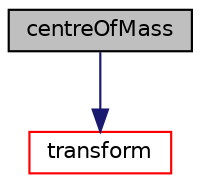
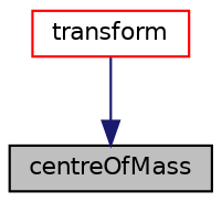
  digraph {
    rankdir=TB
    node [fontname=Helvetica fontsize=10 shape=record]
    n1 [color=black fillcolor=grey75 fontcolor=black height=0.2 label=centreOfMass style=filled width=0.4]
    n2 [color=red height=0.2 label=transform width=0.4]
-   n1 -> n2 [color=midnightblue fontname=Helvetica fontsize=10 labelfontname=Helvetica labelfontsize=10 style=solid]
+   n2 -> n1 [color=midnightblue fontname=Helvetica fontsize=10 labelfontname=Helvetica labelfontsize=10 style=solid]
  }
